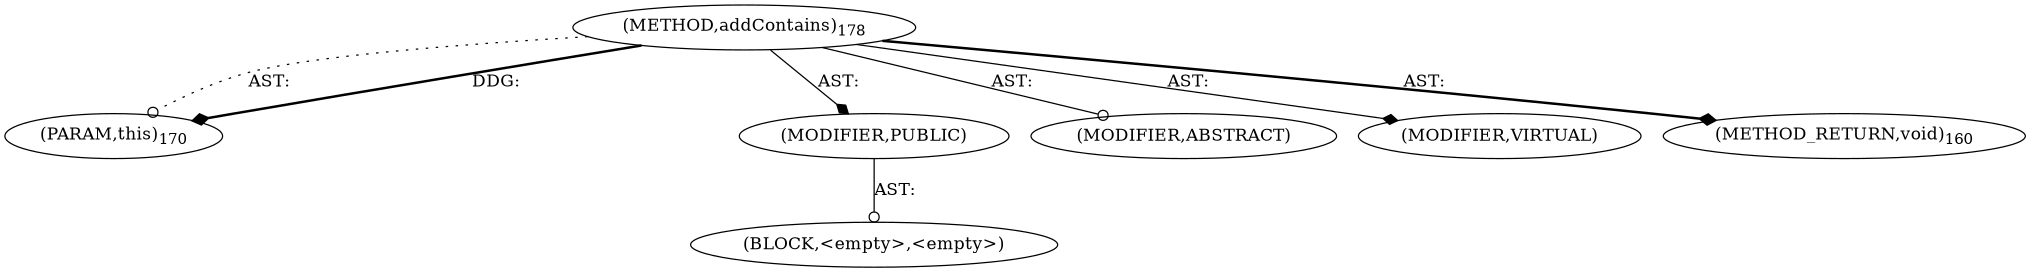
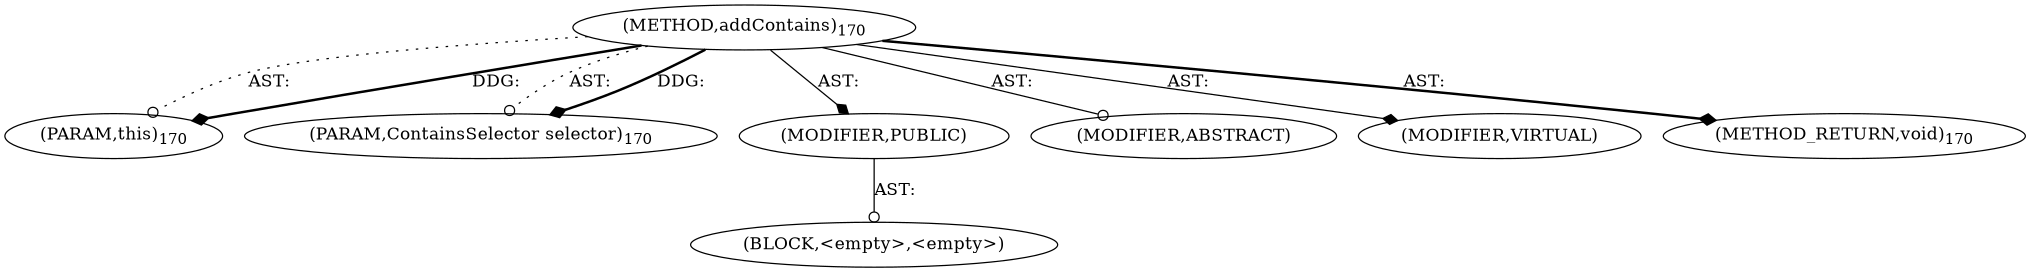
  digraph {
    edge [arrowhead=diamond style=solid]
-   n1 [label=<(METHOD,addContains)<SUB>178</SUB>>]
+   n1 [label=<(METHOD,addContains)<SUB>170</SUB>>]
    n2 [label=<(PARAM,this)<SUB>170</SUB>>]
+   n3 [label=<(PARAM,ContainsSelector selector)<SUB>170</SUB>>]
    n4 [label=<(MODIFIER,PUBLIC)>]
    n5 [label=<(MODIFIER,ABSTRACT)>]
    n6 [label=<(MODIFIER,VIRTUAL)>]
-   n7 [label=<(METHOD_RETURN,void)<SUB>160</SUB>>]
+   n7 [label=<(METHOD_RETURN,void)<SUB>170</SUB>>]
    n8 [label=<(BLOCK,&lt;empty&gt;,&lt;empty&gt;)>]
    n1 -> n2 [arrowhead=odot label="AST: " style=dotted]
    n1 -> n2 [label="DDG: " style=bold]
+   n1 -> n3 [arrowhead=odot label="AST: " style=dotted]
+   n1 -> n3 [label="DDG: " style=bold]
    n1 -> n4 [label="AST: "]
    n1 -> n5 [arrowhead=odot label="AST: "]
    n1 -> n6 [label="AST: "]
    n1 -> n7 [label="AST: " style=bold]
    n4 -> n8 [arrowhead=odot label="AST: "]
  }
